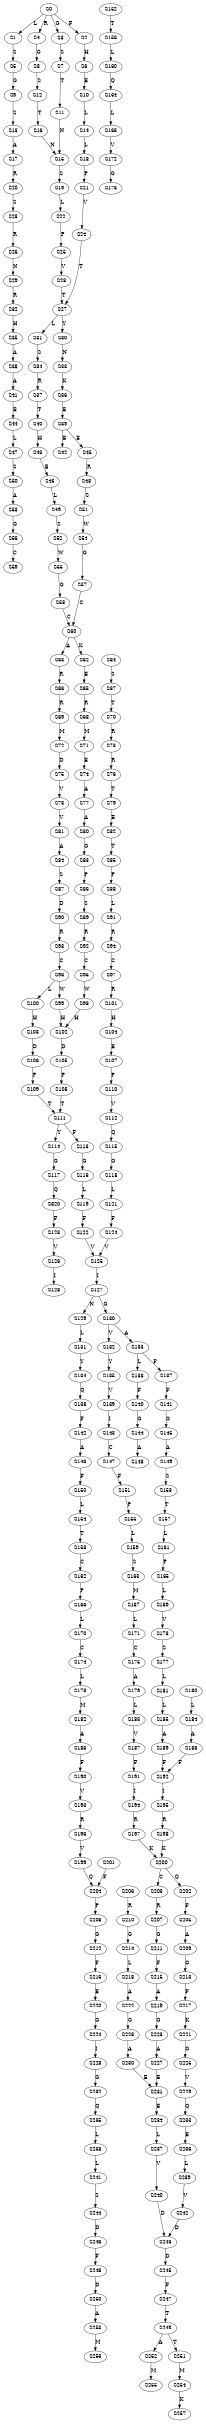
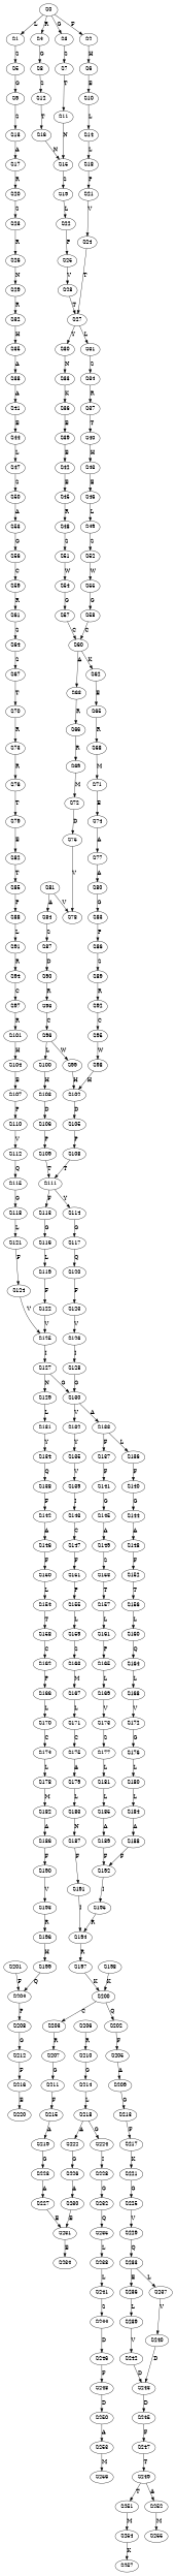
  strict digraph {
    S0
    S1
    S2
    S3
    S4
    S5
    S6
    S7
    S8
    S9
    S10
    S11
    S12
    S13
    S14
    S15
    S16
    S17
    S18
    S19
    S20
    S21
    S22
    S23
    S24
    S25
    S26
    S27
    S28
    S29
    S30
    S31
    S32
    S33
    S34
    S35
    S36
    S37
    S38
    S39
    S40
    S41
    S42
    S43
    S44
    S45
    S46
    S47
    S48
    S49
    S50
    S51
    S52
    S53
    S54
    S55
    S56
    S57
    S58
    S59
    S60
+   S61
    S62
    S63
    S64
    S65
    S66
    S67
    S68
    S69
    S70
    S71
    S72
    S73
    S74
    S75
    S76
    S77
    S78
    S79
    S80
    S81
    S82
    S83
    S84
    S85
    S86
    S87
    S88
    S89
    S90
    S91
    S92
    S93
    S94
    S95
    S96
    S97
    S98
    S99
    S100
    S101
    S102
    S103
    S104
    S105
    S106
    S107
    S108
    S109
    S110
    S111
    S112
    S113
    S114
    S115
    S116
    S117
    S118
    S119
-   S120 [label=S820]
+   S120
    S121
    S122
    S123
    S124
    S125
    S126
    S127
    S128
    S129
    S130
    S131
    S132
    S133
    S134
    S135
    S136
    S137
    S138
    S139
    S140
    S141
    S142
    S143
    S144
    S145
    S146
    S147
    S148
    S149
    S150
    S151
    S152
    S153
    S154
    S155
    S156
    S157
    S158
    S159
    S160
    S161
    S162
    S163
    S164
    S165
    S166
    S167
    S168
    S169
    S170
    S171
    S172
    S173
    S174
    S175
    S176
    S177
    S178
    S179
    S180
    S181
    S182
    S183
    S184
    S185
    S186
    S187
    S188
    S189
    S190
    S191
    S192
    S193
    S194
    S195
    S196
    S197
    S198
    S199
    S200
    S204
    S202
    S203
    S201
    S205
    S207
    S208
    S209
    S206
    S210
    S211
    S212
    S213
    S214
    S215
    S216
    S217
    S218
    S219
    S220
    S221
    S222
    S223
    S224
    S225
    S226
    S227
    S228
    S229
    S230
    S231
    S232
    S233
    S234
    S235
    S236
    S237
    S238
    S239
    S240
    S241
    S242
    S243
    S244
    S245
    S246
    S247
    S248
    S249
    S250
    S251
    S252
    S253
    S254
    S255
    S256
    S257
    S0 -> S1 [label=L]
    S0 -> S2 [label=F]
    S0 -> S3 [label=G]
    S0 -> S4 [label=R]
    S1 -> S5 [label=S]
    S2 -> S6 [label=H]
    S3 -> S7 [label=S]
    S4 -> S8 [label=G]
    S5 -> S9 [label=G]
    S6 -> S10 [label=E]
    S7 -> S11 [label=T]
    S8 -> S12 [label=S]
    S9 -> S13 [label=S]
    S10 -> S14 [label=L]
    S11 -> S15 [label=N]
    S12 -> S16 [label=T]
    S13 -> S17 [label=A]
    S14 -> S18 [label=L]
    S15 -> S19 [label=S]
    S16 -> S15 [label=N]
    S17 -> S20 [label=R]
    S18 -> S21 [label=P]
    S19 -> S22 [label=L]
    S20 -> S23 [label=S]
    S21 -> S24 [label=V]
    S22 -> S25 [label=P]
    S23 -> S26 [label=R]
    S24 -> S27 [label=T]
    S25 -> S28 [label=V]
    S26 -> S29 [label=N]
    S27 -> S30 [label=Y]
    S27 -> S31 [label=L]
    S28 -> S27 [label=T]
    S29 -> S32 [label=R]
    S30 -> S33 [label=N]
    S31 -> S34 [label=S]
    S32 -> S35 [label=H]
    S33 -> S36 [label=K]
    S34 -> S37 [label=R]
    S35 -> S38 [label=A]
    S36 -> S39 [label=E]
    S37 -> S40 [label=T]
    S38 -> S41 [label=A]
    S39 -> S42 [label=E]
    S40 -> S43 [label=H]
    S41 -> S44 [label=E]
-   S39 -> S45 [label=E]
+   S42 -> S45 [label=E]
    S43 -> S46 [label=E]
    S44 -> S47 [label=L]
    S45 -> S48 [label=R]
    S46 -> S49 [label=L]
    S47 -> S50 [label=S]
    S48 -> S51 [label=S]
    S49 -> S52 [label=S]
    S50 -> S53 [label=A]
    S51 -> S54 [label=W]
    S52 -> S55 [label=W]
    S53 -> S56 [label=G]
    S54 -> S57 [label=G]
    S55 -> S58 [label=G]
    S56 -> S59 [label=C]
    S57 -> S60 [label=C]
    S58 -> S60 [label=C]
+   S59 -> S61 [label=R]
    S60 -> S62 [label=K]
    S60 -> S63 [label=A]
+   S61 -> S64 [label=S]
    S62 -> S65 [label=E]
    S63 -> S66 [label=R]
    S64 -> S67 [label=S]
    S65 -> S68 [label=R]
    S66 -> S69 [label=R]
    S67 -> S70 [label=T]
    S68 -> S71 [label=M]
    S69 -> S72 [label=M]
    S70 -> S73 [label=R]
    S71 -> S74 [label=E]
    S72 -> S75 [label=D]
    S73 -> S76 [label=R]
    S74 -> S77 [label=A]
    S75 -> S78 [label=V]
    S76 -> S79 [label=T]
    S77 -> S80 [label=A]
-   S78 -> S81 [label=V]
+   S81 -> S78 [label=V]
    S79 -> S82 [label=E]
    S80 -> S83 [label=G]
    S81 -> S84 [label=A]
    S82 -> S85 [label=T]
    S83 -> S86 [label=P]
    S84 -> S87 [label=S]
    S85 -> S88 [label=P]
    S86 -> S89 [label=S]
    S87 -> S90 [label=D]
    S88 -> S91 [label=L]
    S89 -> S92 [label=R]
    S90 -> S93 [label=R]
    S91 -> S94 [label=R]
    S92 -> S95 [label=C]
    S93 -> S96 [label=C]
    S94 -> S97 [label=C]
    S95 -> S98 [label=W]
    S96 -> S99 [label=W]
    S96 -> S100 [label=L]
    S97 -> S101 [label=R]
    S98 -> S102 [label=H]
    S99 -> S102 [label=H]
    S100 -> S103 [label=H]
    S101 -> S104 [label=H]
    S102 -> S105 [label=D]
    S103 -> S106 [label=D]
    S104 -> S107 [label=E]
    S105 -> S108 [label=P]
    S106 -> S109 [label=P]
    S107 -> S110 [label=P]
    S108 -> S111 [label=T]
    S109 -> S111 [label=T]
    S110 -> S112 [label=V]
    S111 -> S113 [label=F]
    S111 -> S114 [label=Y]
    S112 -> S115 [label=Q]
    S113 -> S116 [label=G]
    S114 -> S117 [label=G]
    S115 -> S118 [label=G]
    S116 -> S119 [label=L]
    S117 -> S120 [label=Q]
    S118 -> S121 [label=L]
    S119 -> S122 [label=F]
    S120 -> S123 [label=F]
    S121 -> S124 [label=F]
    S122 -> S125 [label=V]
    S123 -> S126 [label=V]
    S124 -> S125 [label=V]
    S125 -> S127 [label=I]
    S126 -> S128 [label=I]
    S127 -> S129 [label=N]
    S127 -> S130 [label=G]
+   S128 -> S130 [label=G]
    S129 -> S131 [label=L]
    S130 -> S132 [label=V]
    S130 -> S133 [label=A]
    S131 -> S134 [label=Y]
    S132 -> S135 [label=Y]
    S133 -> S136 [label=L]
    S133 -> S137 [label=F]
    S134 -> S138 [label=Q]
    S135 -> S139 [label=V]
    S136 -> S140 [label=F]
    S137 -> S141 [label=F]
    S138 -> S142 [label=F]
    S139 -> S143 [label=I]
    S140 -> S144 [label=G]
    S141 -> S145 [label=G]
    S142 -> S146 [label=A]
    S143 -> S147 [label=C]
    S144 -> S148 [label=A]
    S145 -> S149 [label=A]
    S146 -> S150 [label=F]
    S147 -> S151 [label=F]
+   S148 -> S152 [label=F]
    S149 -> S153 [label=S]
    S150 -> S154 [label=L]
    S151 -> S155 [label=P]
    S152 -> S156 [label=T]
    S153 -> S157 [label=T]
    S154 -> S158 [label=T]
    S155 -> S159 [label=L]
    S156 -> S160 [label=L]
    S157 -> S161 [label=L]
    S158 -> S162 [label=C]
    S159 -> S163 [label=S]
    S160 -> S164 [label=Q]
    S161 -> S165 [label=P]
    S162 -> S166 [label=P]
    S163 -> S167 [label=M]
    S164 -> S168 [label=L]
    S165 -> S169 [label=L]
    S166 -> S170 [label=L]
    S167 -> S171 [label=L]
    S168 -> S172 [label=V]
    S169 -> S173 [label=V]
    S170 -> S174 [label=C]
    S171 -> S175 [label=C]
    S172 -> S176 [label=G]
    S173 -> S177 [label=S]
    S174 -> S178 [label=L]
    S175 -> S179 [label=A]
+   S176 -> S180 [label=L]
    S177 -> S181 [label=L]
    S178 -> S182 [label=M]
    S179 -> S183 [label=L]
    S180 -> S184 [label=L]
    S181 -> S185 [label=L]
    S182 -> S186 [label=A]
-   S183 -> S187 [label=V]
+   S183 -> S187 [label=N]
    S184 -> S188 [label=A]
    S185 -> S189 [label=A]
    S186 -> S190 [label=F]
    S187 -> S191 [label=F]
    S188 -> S192 [label=F]
    S189 -> S192 [label=F]
    S190 -> S193 [label=V]
    S191 -> S194 [label=I]
    S192 -> S195 [label=I]
    S193 -> S196 [label=R]
    S194 -> S197 [label=R]
-   S195 -> S198 [label=R]
-   S196 -> S199 [label=V]
+   S195 -> S194 [label=R]
+   S196 -> S199 [label=H]
    S197 -> S200 [label=K]
    S198 -> S200 [label=K]
    S199 -> S204 [label=Q]
    S200 -> S202 [label=Q]
    S200 -> S203 [label=C]
    S204 -> S208 [label=P]
    S202 -> S205 [label=F]
    S203 -> S207 [label=R]
    S201 -> S204 [label=F]
    S205 -> S209 [label=A]
    S207 -> S211 [label=G]
    S208 -> S212 [label=G]
    S209 -> S213 [label=G]
    S206 -> S210 [label=R]
    S210 -> S214 [label=G]
    S211 -> S215 [label=F]
    S212 -> S216 [label=F]
    S213 -> S217 [label=F]
    S214 -> S218 [label=L]
    S215 -> S219 [label=A]
    S216 -> S220 [label=E]
    S217 -> S221 [label=K]
    S218 -> S222 [label=A]
    S219 -> S223 [label=G]
-   S220 -> S224 [label=G]
+   S218 -> S224 [label=G]
    S221 -> S225 [label=G]
    S222 -> S226 [label=G]
    S223 -> S227 [label=A]
    S224 -> S228 [label=I]
    S225 -> S229 [label=V]
    S226 -> S230 [label=A]
    S227 -> S231 [label=E]
    S228 -> S232 [label=G]
    S229 -> S233 [label=Q]
    S230 -> S231 [label=E]
    S231 -> S234 [label=E]
    S232 -> S235 [label=Q]
    S233 -> S236 [label=E]
-   S234 -> S237 [label=L]
+   S233 -> S237 [label=L]
    S235 -> S238 [label=L]
    S236 -> S239 [label=L]
    S237 -> S240 [label=V]
    S238 -> S241 [label=L]
    S239 -> S242 [label=V]
    S240 -> S243 [label=D]
    S241 -> S244 [label=S]
    S242 -> S243 [label=D]
    S243 -> S245 [label=D]
    S244 -> S246 [label=D]
    S245 -> S247 [label=F]
    S246 -> S248 [label=F]
    S247 -> S249 [label=T]
    S248 -> S250 [label=D]
    S249 -> S251 [label=T]
    S249 -> S252 [label=A]
    S250 -> S253 [label=A]
    S251 -> S254 [label=M]
    S252 -> S255 [label=M]
    S253 -> S256 [label=M]
    S254 -> S257 [label=K]
  }
